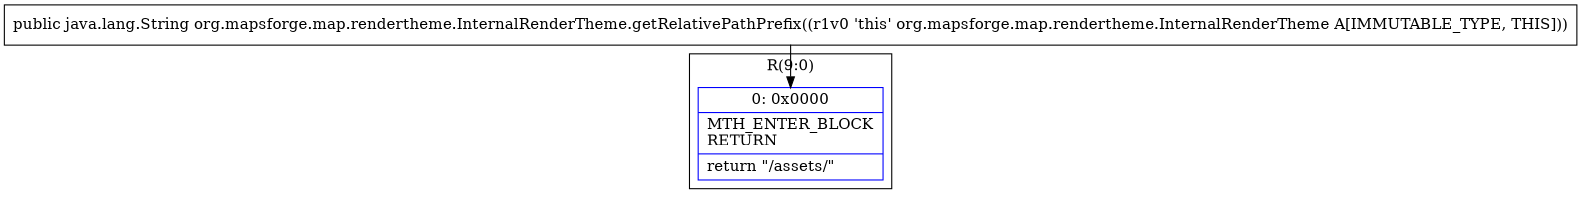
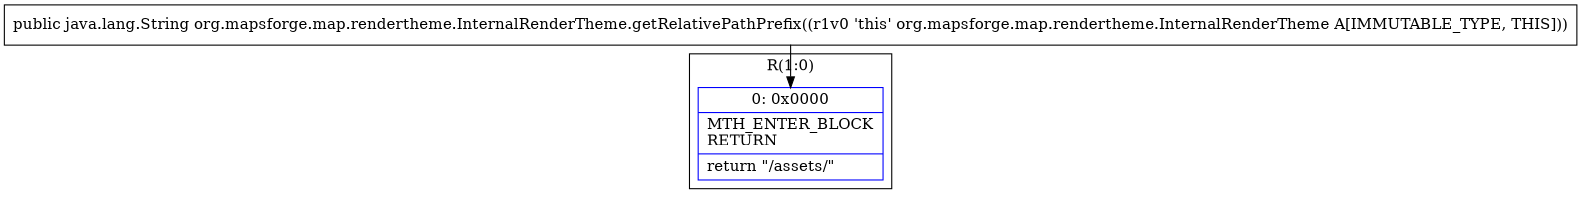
  digraph {
    node [shape=record]
    n1 [color=blue label="{0\:\ 0x0000|MTH_ENTER_BLOCK\lRETURN\l|return \"\/assets\/\"\l}"]
    n2 [label="{public java.lang.String org.mapsforge.map.rendertheme.InternalRenderTheme.getRelativePathPrefix((r1v0 'this' org.mapsforge.map.rendertheme.InternalRenderTheme A[IMMUTABLE_TYPE, THIS])) }"]
    subgraph cluster_1 {
-     label="R(9:0)"
+     label="R(1:0)"
      n1
    }
    n2 -> n1
  }
